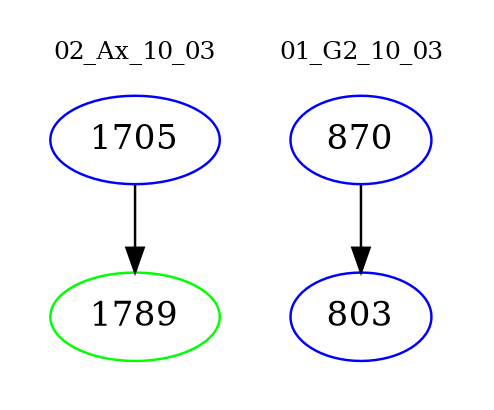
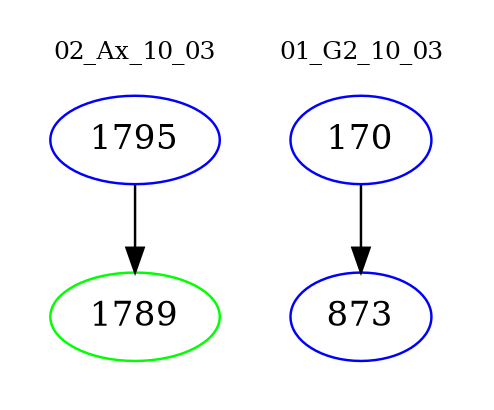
  digraph {
    node [color=blue]
    edge [color=black]
-   n1 [label=1705]
+   n1 [label=1795]
    n2 [color=green label=1789]
-   n3 [label=870]
-   n4 [label=803]
+   n3 [label=170]
+   n4 [label=873]
    subgraph cluster_1 {
      color=white
      fontsize=10
      label="02_Ax_10_03"
      n1
      n2
    }
    subgraph cluster_2 {
      color=white
      fontsize=10
      label="01_G2_10_03"
      n3
      n4
    }
    n1 -> n2
    n3 -> n4
  }
